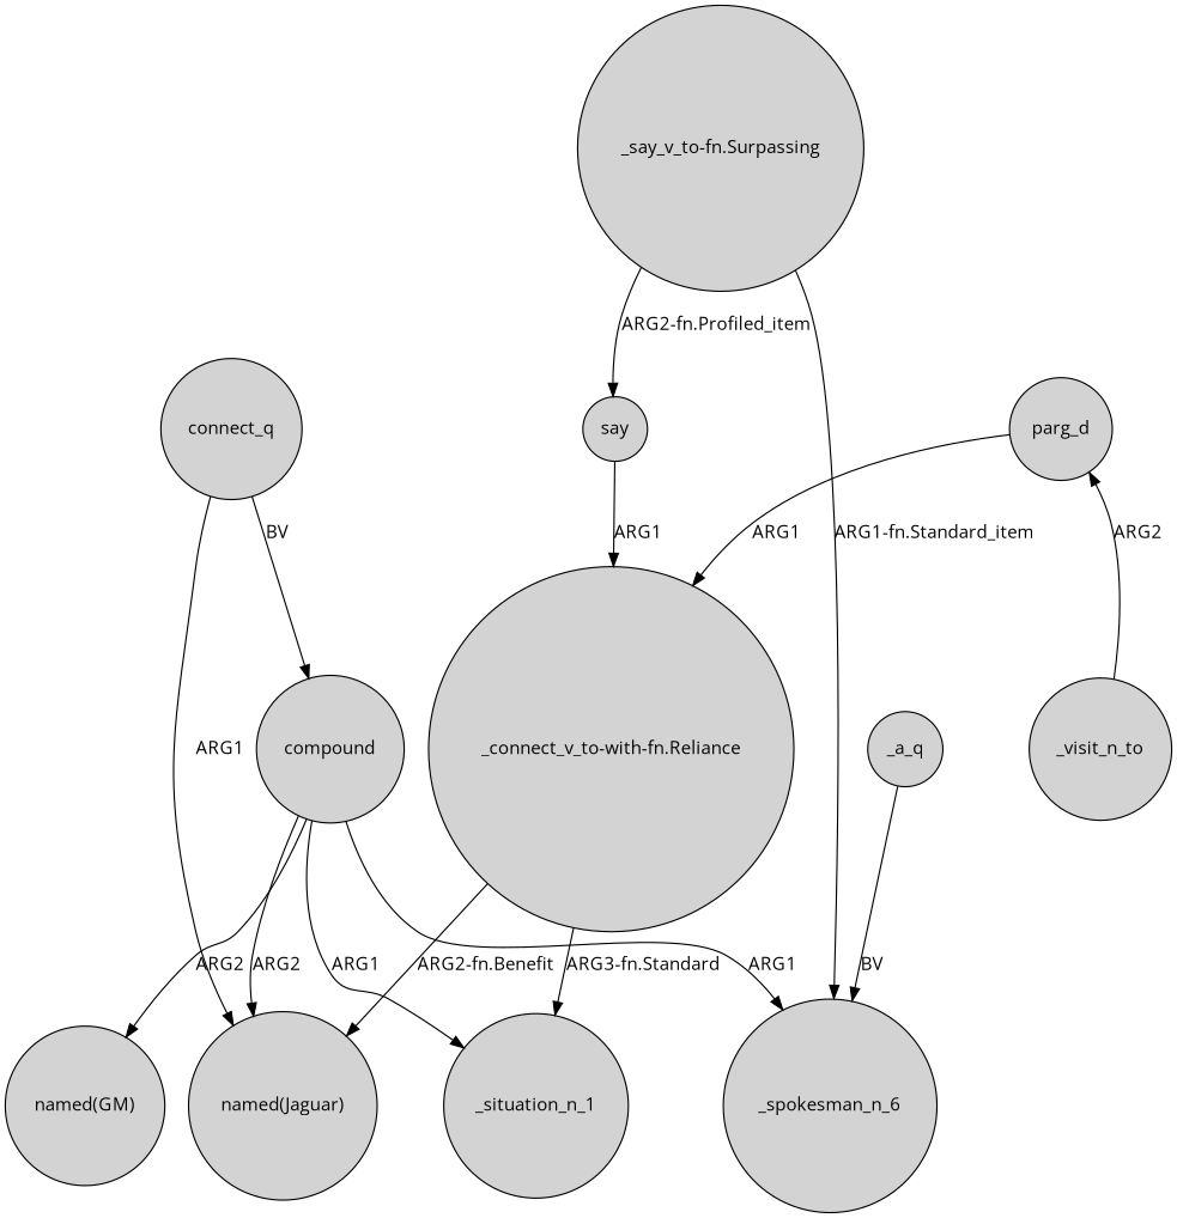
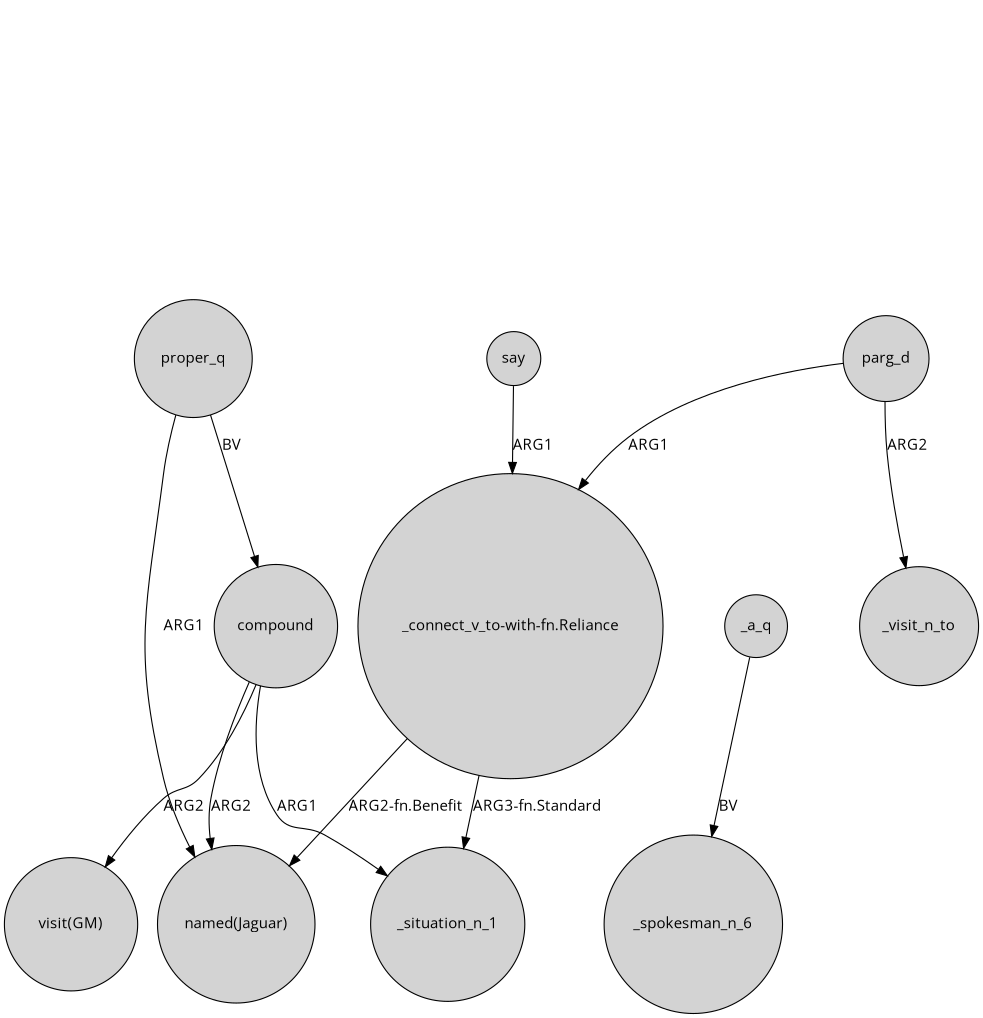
  digraph {
    fontname="Open Sans"
    node [fontname="Open Sans" shape=circle style=filled]
    edge [fontname="Open Sans"]
-   proper_q [label=connect_q]
+   proper_q
    "named(Jaguar)"
    compound
    n4 [label=say]
    "_connect_v_to-with-fn.Reliance"
    _situation_n_1
-   "named(GM)"
+   "named(GM)" [label="visit(GM)"]
    n8 [label=_spokesman_n_6]
    parg_d
    _visit_n_to
-   "_say_v_to-fn.Surpassing"
    _a_q
    proper_q -> "named(Jaguar)" [label=ARG1]
    proper_q -> compound [label=BV]
    compound -> "named(Jaguar)" [label=ARG2]
    compound -> _situation_n_1 [label=ARG1]
    compound -> "named(GM)" [label=ARG2]
-   compound -> n8 [label=ARG1]
    n4 -> "_connect_v_to-with-fn.Reliance" [label=ARG1]
    "_connect_v_to-with-fn.Reliance" -> "named(Jaguar)" [label="ARG2-fn.Benefit"]
    "_connect_v_to-with-fn.Reliance" -> _situation_n_1 [label="ARG3-fn.Standard"]
    parg_d -> "_connect_v_to-with-fn.Reliance" [label=ARG1]
-   _visit_n_to -> parg_d [label=ARG2]
-   "_say_v_to-fn.Surpassing" -> n4 [label="ARG2-fn.Profiled_item"]
-   "_say_v_to-fn.Surpassing" -> n8 [label="ARG1-fn.Standard_item"]
+   parg_d -> _visit_n_to [label=ARG2]
    _a_q -> n8 [label=BV]
  }
